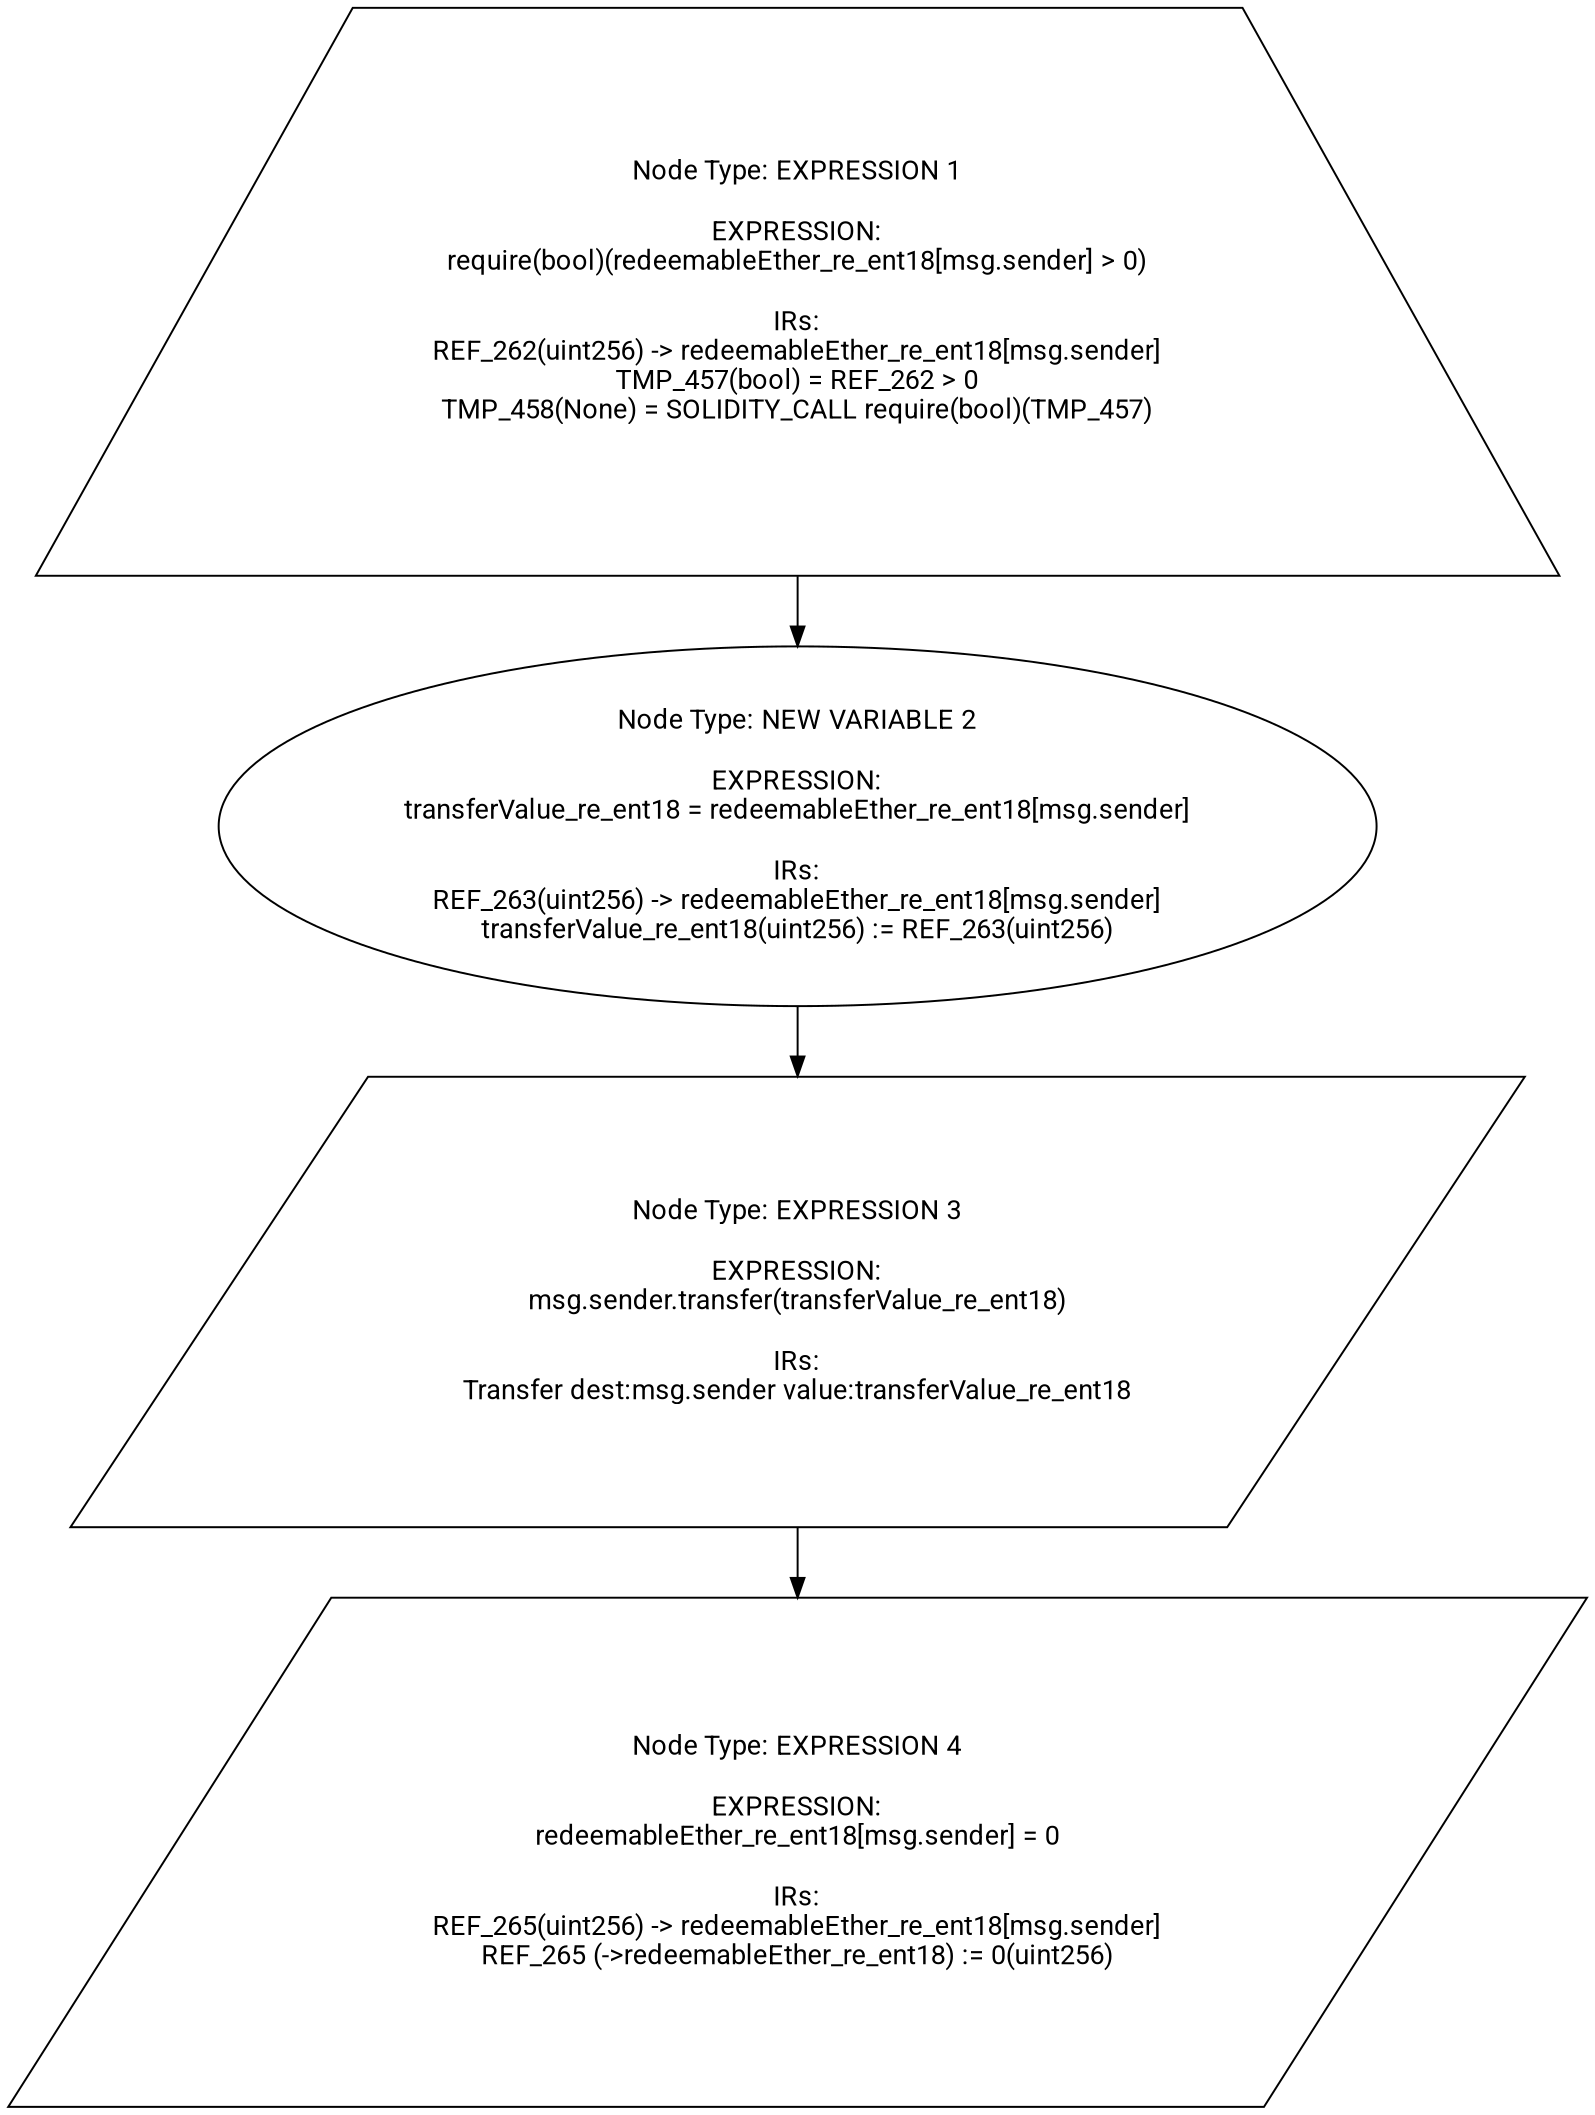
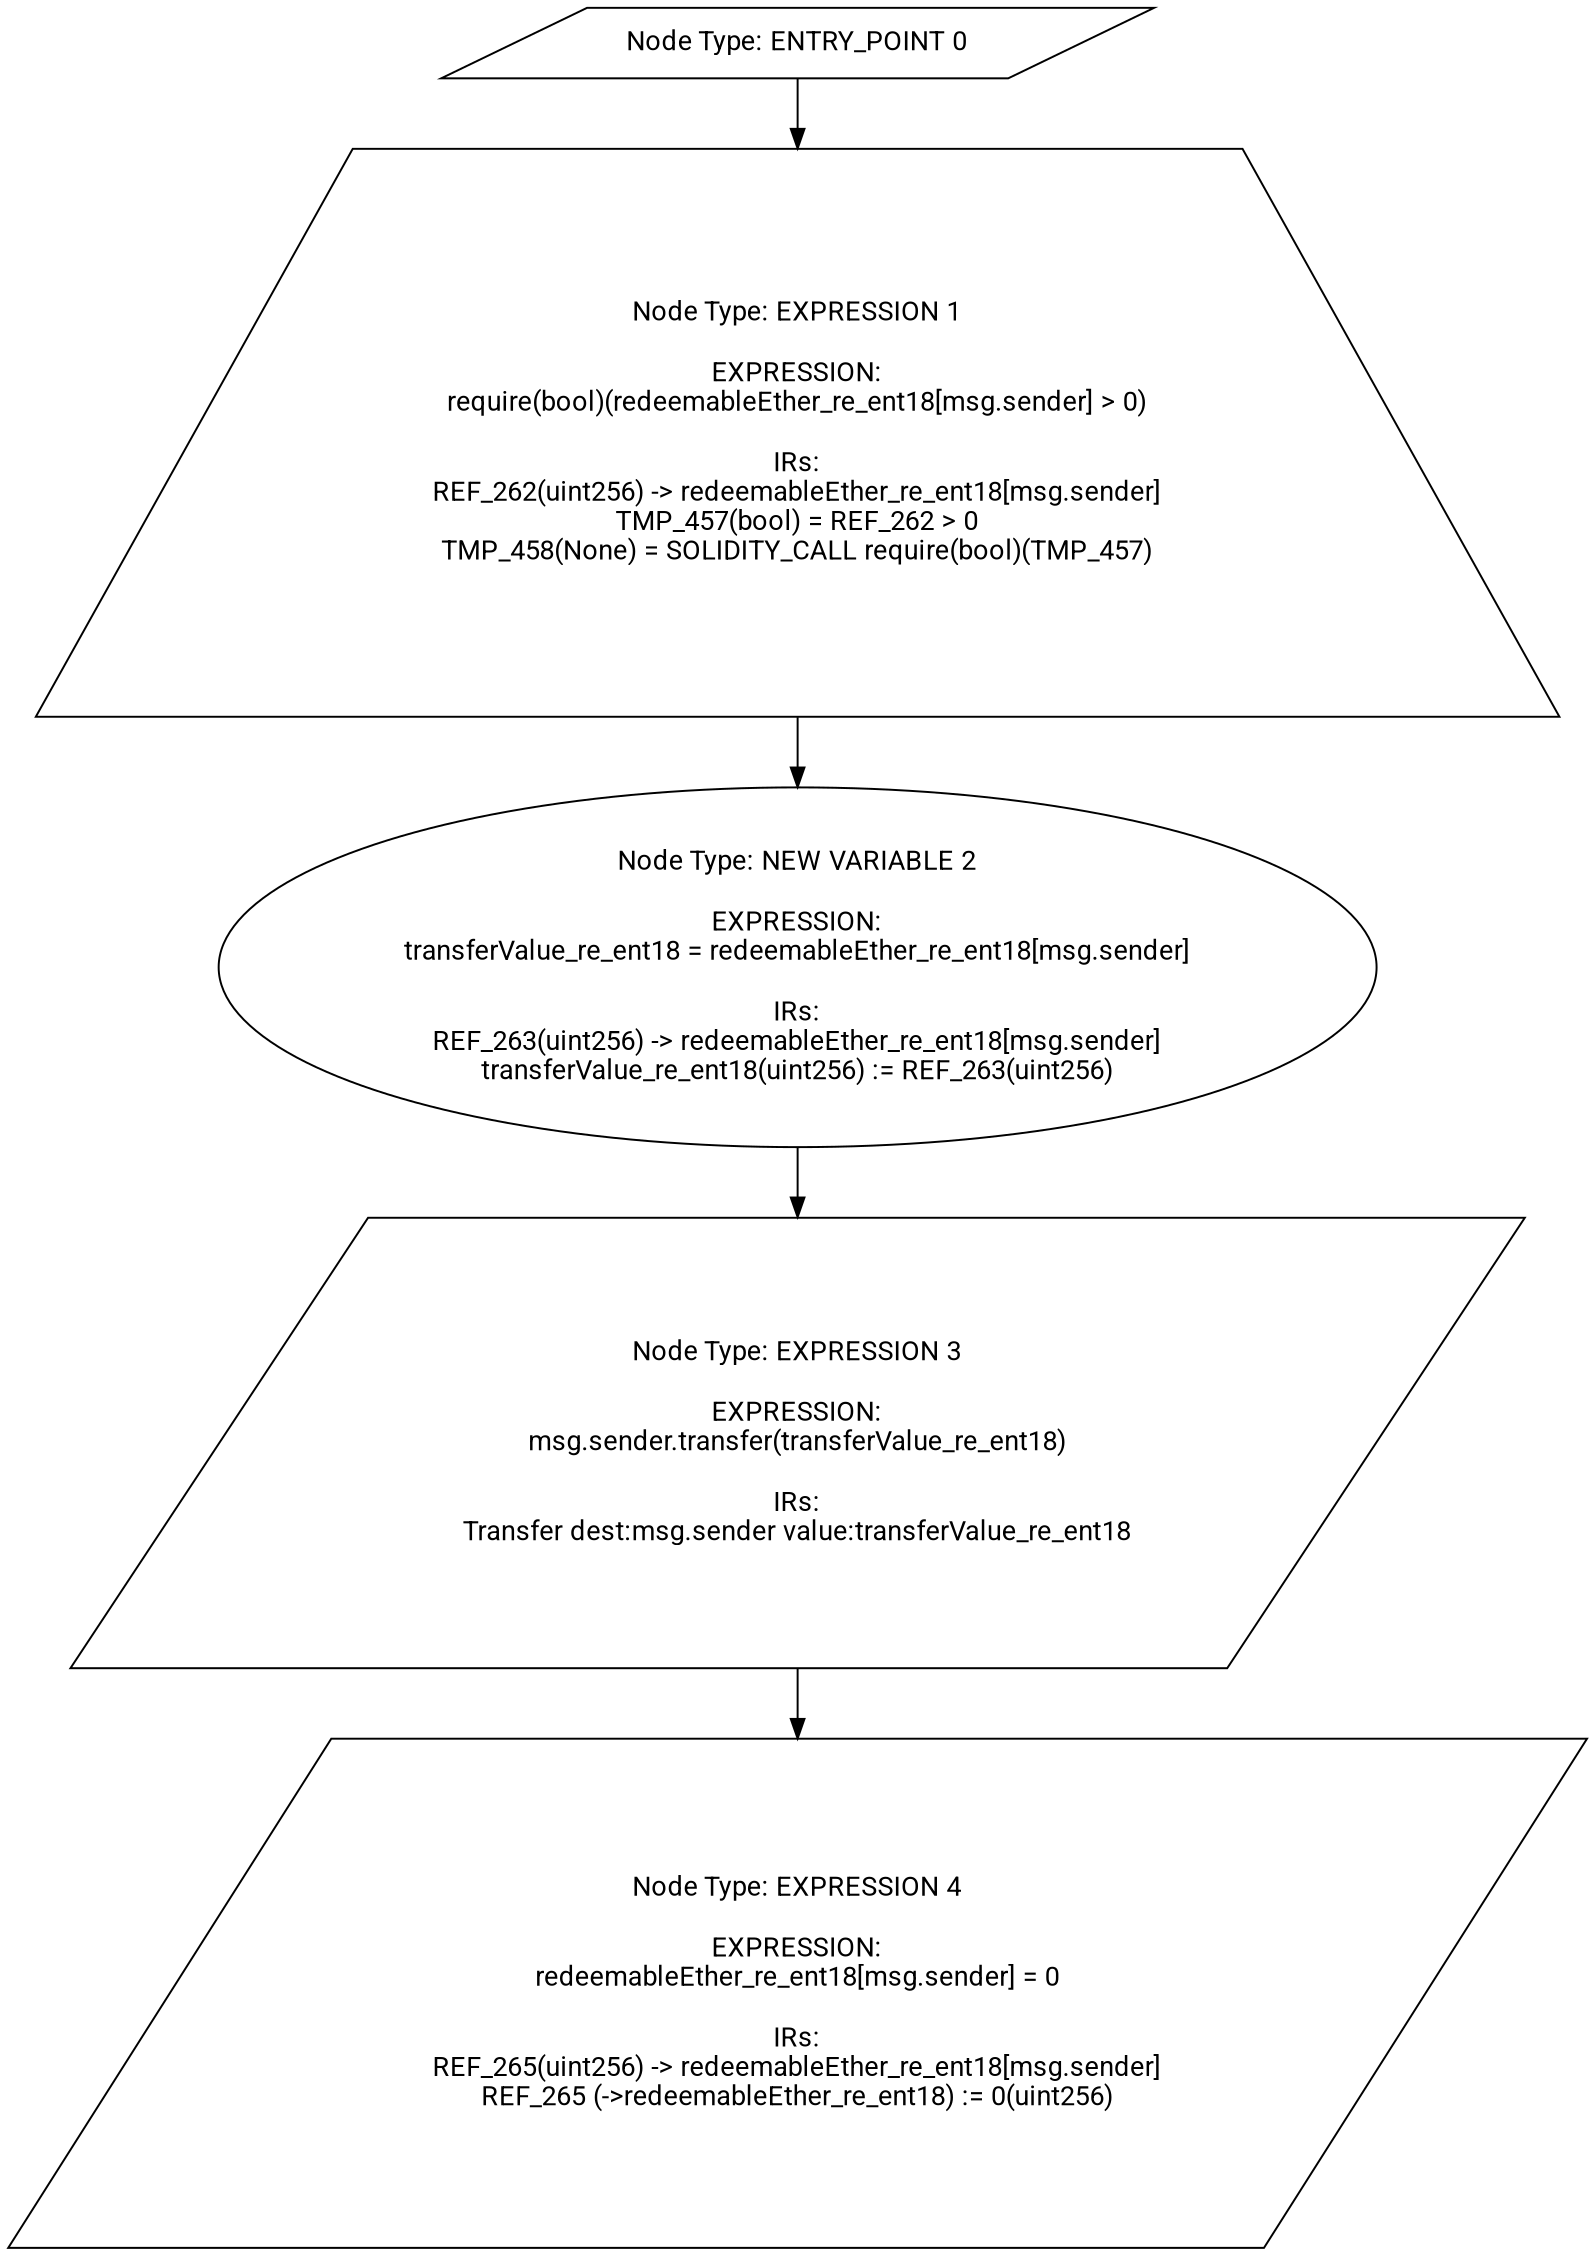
  digraph {
    fontname=Roboto
    node [shape=parallelogram fontname=Roboto]
    edge [fontname=Roboto]
+   n1 [label="Node Type: ENTRY_POINT 0\n"]
    n2 [label="Node Type: EXPRESSION 1\n\nEXPRESSION:\nrequire(bool)(redeemableEther_re_ent18[msg.sender] > 0)\n\nIRs:\nREF_262(uint256) -> redeemableEther_re_ent18[msg.sender]\nTMP_457(bool) = REF_262 > 0\nTMP_458(None) = SOLIDITY_CALL require(bool)(TMP_457)" shape=trapezium]
    n3 [label="Node Type: NEW VARIABLE 2\n\nEXPRESSION:\ntransferValue_re_ent18 = redeemableEther_re_ent18[msg.sender]\n\nIRs:\nREF_263(uint256) -> redeemableEther_re_ent18[msg.sender]\ntransferValue_re_ent18(uint256) := REF_263(uint256)" shape=ellipse]
    n4 [label="Node Type: EXPRESSION 3\n\nEXPRESSION:\nmsg.sender.transfer(transferValue_re_ent18)\n\nIRs:\nTransfer dest:msg.sender value:transferValue_re_ent18"]
    n5 [label="Node Type: EXPRESSION 4\n\nEXPRESSION:\nredeemableEther_re_ent18[msg.sender] = 0\n\nIRs:\nREF_265(uint256) -> redeemableEther_re_ent18[msg.sender]\nREF_265 (->redeemableEther_re_ent18) := 0(uint256)"]
+   n1 -> n2
    n2 -> n3
    n3 -> n4
    n4 -> n5
  }
